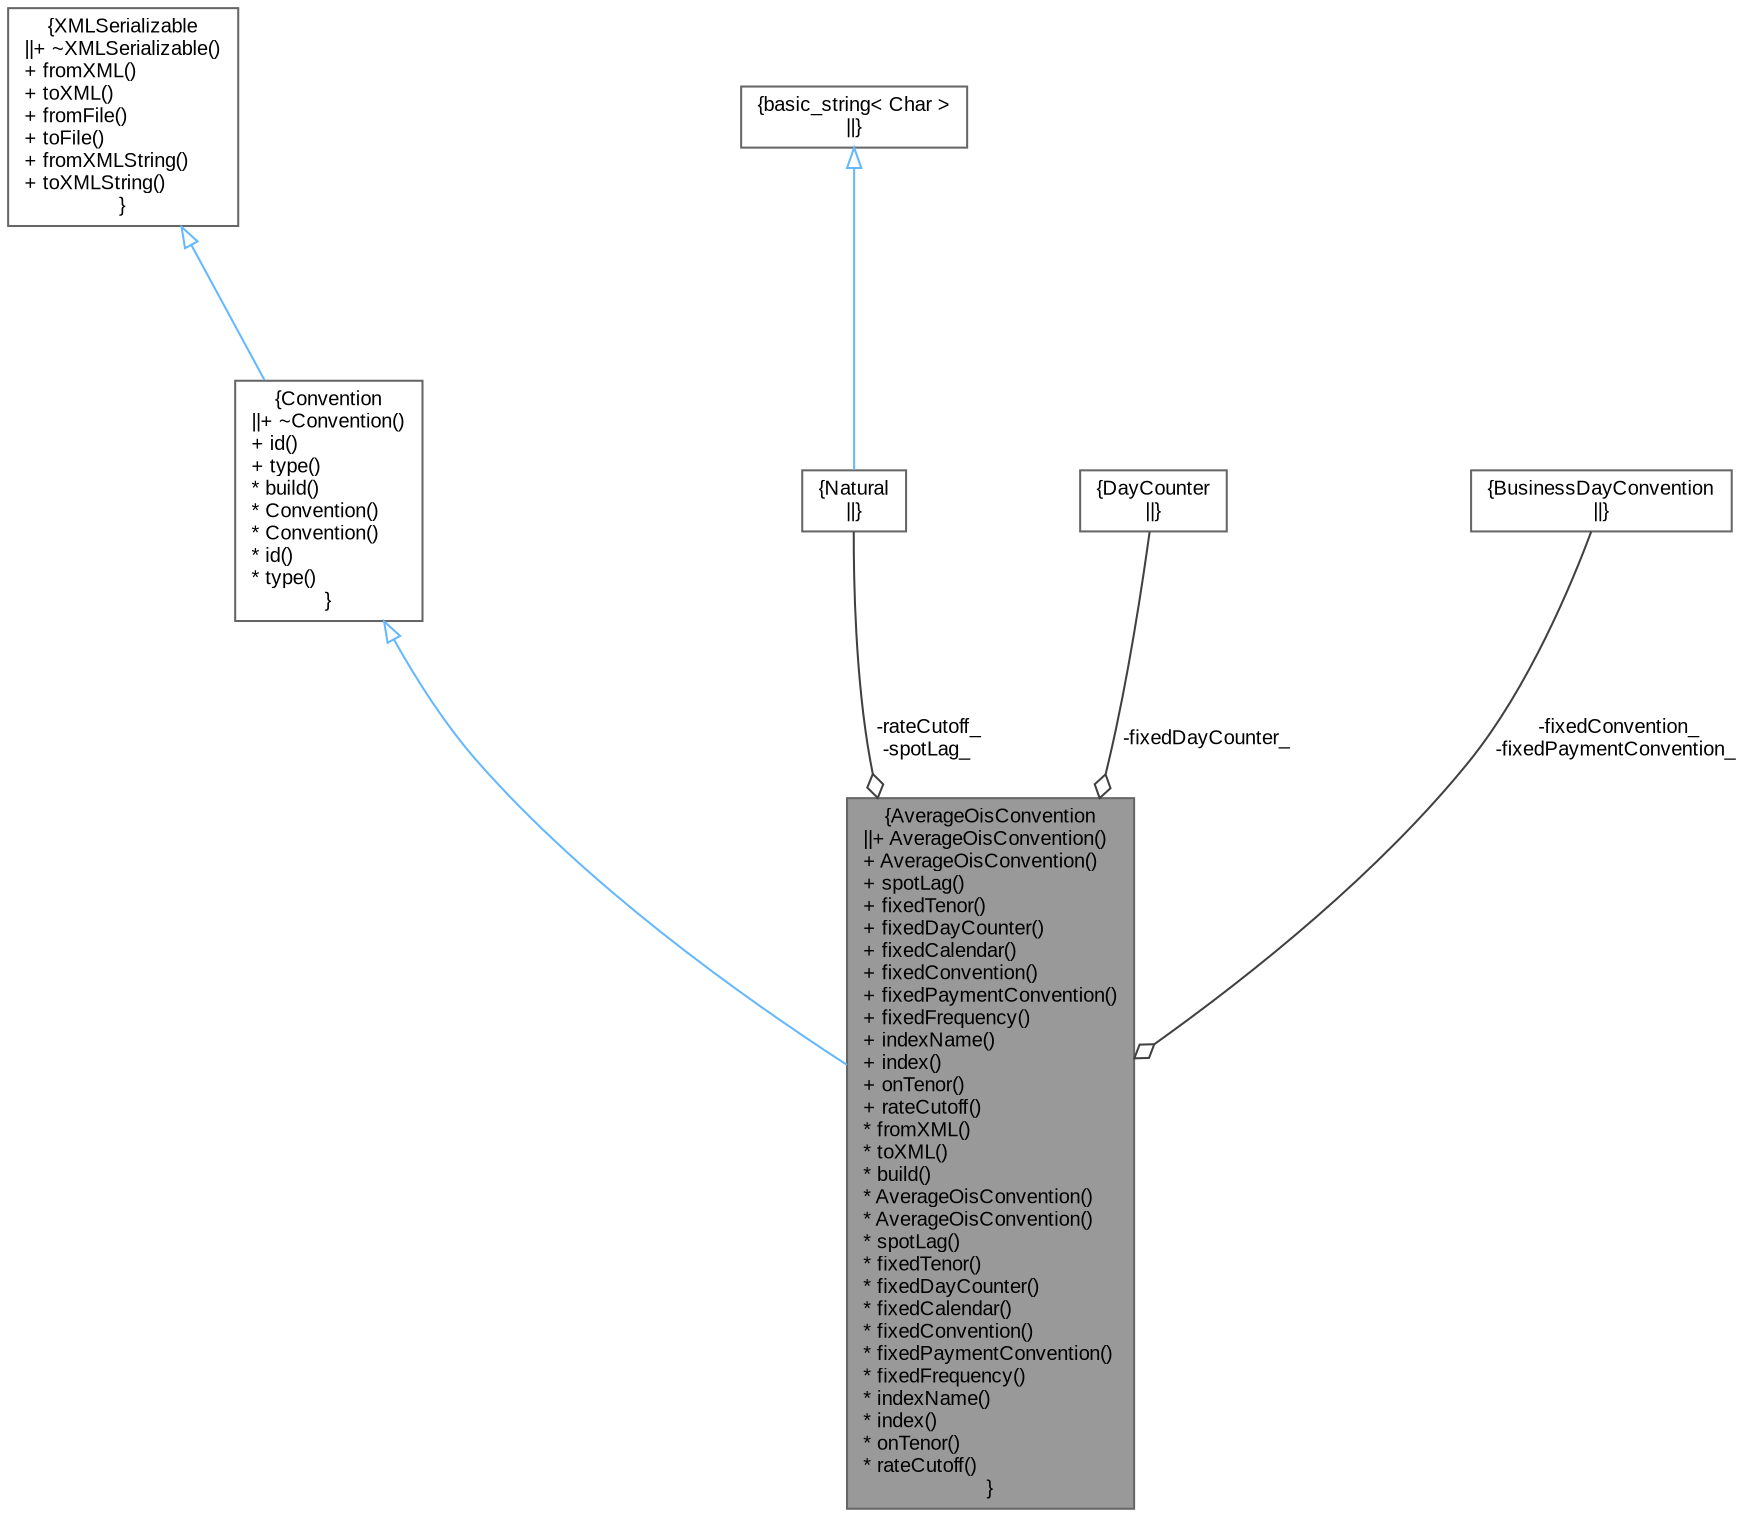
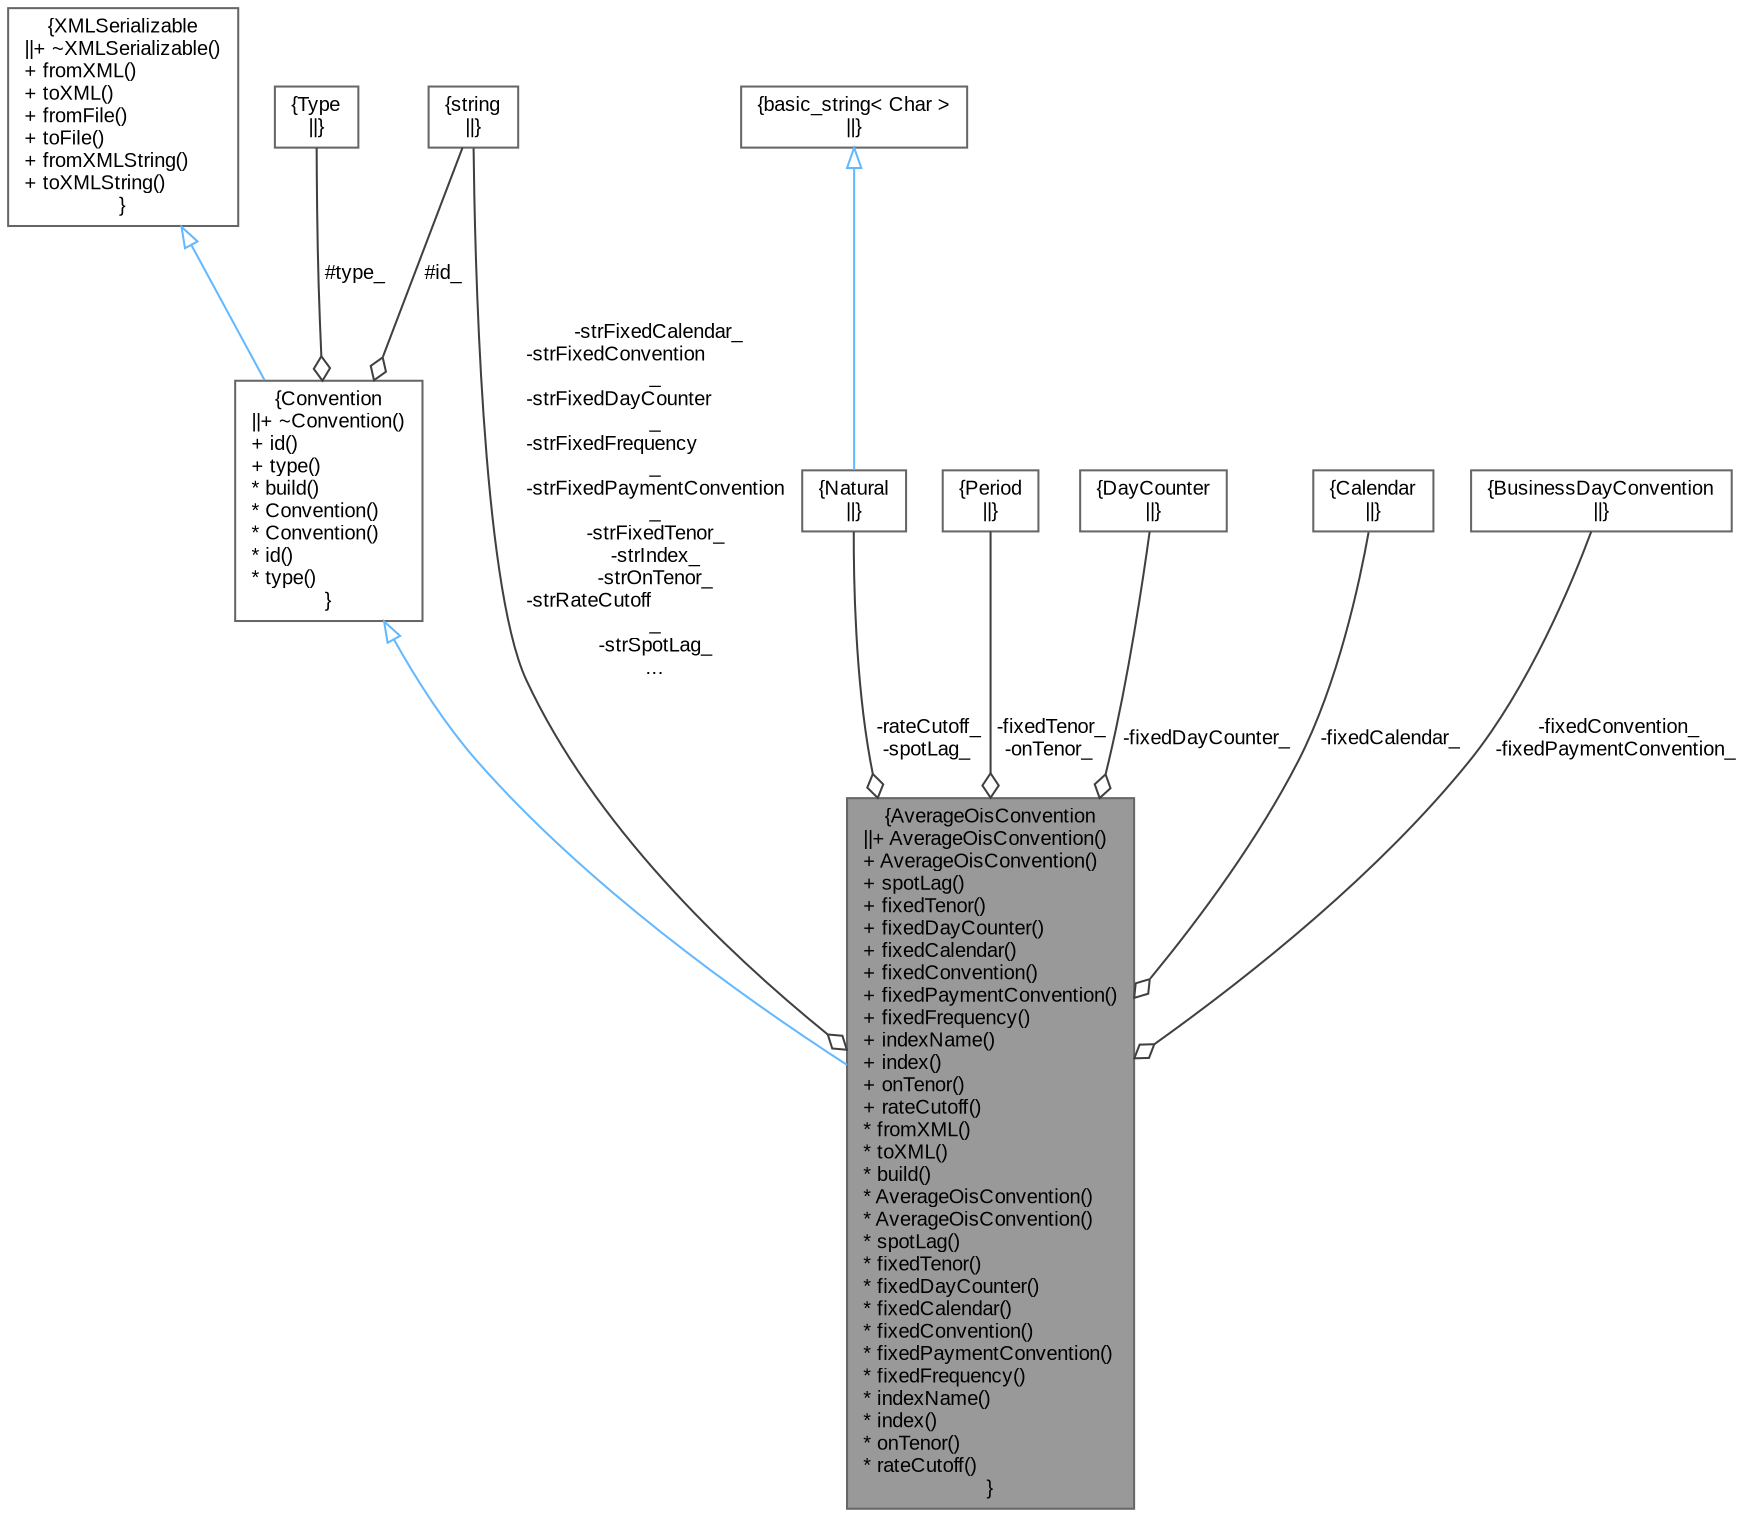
  digraph {
    fontname="Liberation Sans"
    node [color=gray40 fillcolor=white fontname="Liberation Sans" fontsize=10 shape=box style=filled]
    edge [color=grey25 fontname="Liberation Sans" fontsize=10 labelfontname=Helvetica labelfontsize=10 style=solid arrowhead=odiamond]
    n1 [fillcolor=grey60 fontcolor=black height=0.2 label="{AverageOisConvention\n||+ AverageOisConvention()\l+ AverageOisConvention()\l+ spotLag()\l+ fixedTenor()\l+ fixedDayCounter()\l+ fixedCalendar()\l+ fixedConvention()\l+ fixedPaymentConvention()\l+ fixedFrequency()\l+ indexName()\l+ index()\l+ onTenor()\l+ rateCutoff()\l* fromXML()\l* toXML()\l* build()\l* AverageOisConvention()\l* AverageOisConvention()\l* spotLag()\l* fixedTenor()\l* fixedDayCounter()\l* fixedCalendar()\l* fixedConvention()\l* fixedPaymentConvention()\l* fixedFrequency()\l* indexName()\l* index()\l* onTenor()\l* rateCutoff()\l}" width=0.4]
    n2 [height=0.2 label="{Convention\n||+ ~Convention()\l+ id()\l+ type()\l* build()\l* Convention()\l* Convention()\l* id()\l* type()\l}" width=0.4]
    n3 [height=0.2 label="{XMLSerializable\n||+ ~XMLSerializable()\l+ fromXML()\l+ toXML()\l+ fromFile()\l+ toFile()\l+ fromXMLString()\l+ toXMLString()\l}" width=0.4]
+   n4 [height=0.2 label="{Type\n||}" width=0.4]
+   n5 [height=0.2 label="{string\n||}" width=0.4]
    n6 [height=0.2 label="{basic_string\< Char \>\n||}" width=0.4]
    n7 [height=0.2 label="{Natural\n||}" width=0.4]
+   n8 [height=0.2 label="{Period\n||}" width=0.4]
    n9 [height=0.2 label="{DayCounter\n||}" width=0.4]
+   n10 [height=0.2 label="{Calendar\n||}" width=0.4]
    n11 [height=0.2 label="{BusinessDayConvention\n||}" width=0.4]
    n2 -> n1 [arrowtail=onormal color=steelblue1 dir=back arrowhead=""]
    n3 -> n2 [arrowtail=onormal color=steelblue1 dir=back arrowhead=""]
+   n4 -> n2 [label=" #type_"]
+   n5 -> n1 [label=" -strFixedCalendar_\n-strFixedConvention\l_\n-strFixedDayCounter\l_\n-strFixedFrequency\l_\n-strFixedPaymentConvention\l_\n-strFixedTenor_\n-strIndex_\n-strOnTenor_\n-strRateCutoff\l_\n-strSpotLag_\n..."]
+   n5 -> n2 [label=" #id_"]
    n6 -> n7 [arrowtail=onormal color=steelblue1 dir=back arrowhead=""]
    n7 -> n1 [label=" -rateCutoff_\n-spotLag_"]
+   n8 -> n1 [label=" -fixedTenor_\n-onTenor_"]
    n9 -> n1 [label=" -fixedDayCounter_"]
+   n10 -> n1 [label=" -fixedCalendar_"]
    n11 -> n1 [label=" -fixedConvention_\n-fixedPaymentConvention_"]
  }
